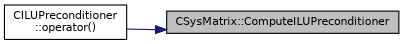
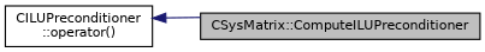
  digraph {
    rankdir=RL
    node [color=black fontname=Helvetica fontsize=10 shape=record style=filled]
    n1 [fillcolor=grey75 fontcolor=black height=0.2 label="CSysMatrix::ComputeILUPreconditioner" width=0.4]
    n2 [fillcolor=white height=0.2 label="CILUPreconditioner\l::operator()" width=0.4]
-   n1 -> n2 [color=midnightblue dir=back fontname=Helvetica fontsize=10 labelfontname=Helvetica labelfontsize=10 style=solid]
+   n2 -> n1 [color=midnightblue dir=back fontname=Helvetica fontsize=10 labelfontname=Helvetica labelfontsize=10 style=solid]
  }
